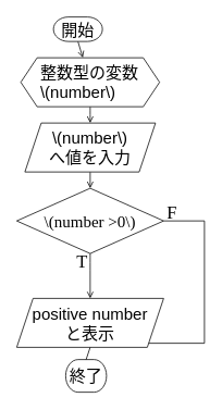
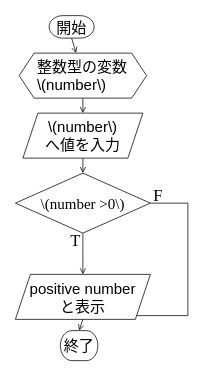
  <mxCell id="0" />
  <mxCell id="1" parent="0" />
  <mxCell id="2" style="edgeStyle=none;html=1;exitX=0.5;exitY=1;exitDx=0;exitDy=0;exitPerimeter=0;entryX=0.5;entryY=0;entryDx=0;entryDy=0;endArrow=open;endFill=0;" edge="1" parent="1" source="4" target="11"><mxGeometry relative="1" as="geometry"><Array as="points"><mxPoint x="110" y="320" /></Array></mxGeometry></mxCell>
  <mxCell id="3" style="edgeStyle=none;html=1;exitX=1;exitY=0.5;exitDx=0;exitDy=0;exitPerimeter=0;rounded=0;curved=0;endArrow=open;endFill=0;" edge="1" parent="1" source="4"><mxGeometry relative="1" as="geometry"><mxPoint x="110" y="420" as="targetPoint" /><Array as="points"><mxPoint x="250" y="270" /><mxPoint x="250" y="420" /></Array></mxGeometry></mxCell>
  <mxCell id="4" value="\(number &amp;gt;0\)" style="strokeWidth=1;html=1;shape=mxgraph.flowchart.decision;whiteSpace=wrap;fontSize=20;fontFamily=Lucida Console;" vertex="1" parent="1"><mxGeometry x="20" y="230" width="180" height="80" as="geometry" /></mxCell>
  <mxCell id="5" value="T" style="text;html=1;align=center;verticalAlign=middle;resizable=0;points=[];autosize=1;strokeColor=none;fillColor=none;fontSize=22;fontFamily=Lucida Console;" vertex="1" parent="1"><mxGeometry x="80" y="300" width="40" height="40" as="geometry" /></mxCell>
  <mxCell id="6" value="F" style="text;html=1;align=center;verticalAlign=middle;resizable=0;points=[];autosize=1;strokeColor=none;fillColor=none;fontSize=22;fontFamily=Lucida Console;" vertex="1" parent="1"><mxGeometry x="190" y="240" width="40" height="40" as="geometry" /></mxCell>
  <mxCell id="7" style="edgeStyle=none;html=1;exitX=0.5;exitY=1;exitDx=0;exitDy=0;entryX=0.5;entryY=0;entryDx=0;entryDy=0;endArrow=open;endFill=0;" edge="1" parent="1" source="8" target="10"><mxGeometry relative="1" as="geometry"><Array as="points"><mxPoint x="110" y="140" /></Array></mxGeometry></mxCell>
  <mxCell id="8" value="&amp;nbsp; &amp;nbsp; 整数型の変数&lt;div&gt;&amp;nbsp; &amp;nbsp; \(number\)&lt;/div&gt;" style="shape=hexagon;perimeter=hexagonPerimeter2;whiteSpace=wrap;html=1;fixedSize=1;fontSize=20;align=left;" vertex="1" parent="1"><mxGeometry x="25" y="70" width="170" height="60" as="geometry" /></mxCell>
  <mxCell id="9" style="edgeStyle=none;html=1;exitX=0.5;exitY=1;exitDx=0;exitDy=0;endArrow=open;endFill=0;" edge="1" parent="1" source="10" target="4"><mxGeometry relative="1" as="geometry" /></mxCell>
  <mxCell id="10" value="\(number\)&lt;div&gt;へ&lt;span style=&quot;background-color: transparent;&quot;&gt;値を入力&lt;/span&gt;&lt;/div&gt;" style="shape=parallelogram;perimeter=parallelogramPerimeter;whiteSpace=wrap;html=1;fixedSize=1;fontSize=20;size=20;" vertex="1" parent="1"><mxGeometry x="30" y="150" width="160" height="60" as="geometry" /></mxCell>
  <mxCell id="11" value="positive number&lt;div&gt;と表示&lt;/div&gt;" style="shape=parallelogram;perimeter=parallelogramPerimeter;whiteSpace=wrap;html=1;fixedSize=1;fontSize=20;fontFamily=Helvetica;size=20;" vertex="1" parent="1"><mxGeometry x="20" y="365" width="180" height="60" as="geometry" /></mxCell>
  <mxCell id="12" style="edgeStyle=none;html=1;exitX=0.5;exitY=1;exitDx=0;exitDy=0;exitPerimeter=0;endArrow=open;endFill=0;" edge="1" parent="1" source="13" target="8"><mxGeometry relative="1" as="geometry" /></mxCell>
  <mxCell id="13" value="開始" style="strokeWidth=1;html=1;shape=mxgraph.flowchart.terminator;whiteSpace=wrap;fontFamily=Lucida Console;fontSize=20;" vertex="1" parent="1"><mxGeometry x="65" y="20" width="60" height="30" as="geometry" /></mxCell>
  <mxCell id="14" value="終了" style="strokeWidth=1;html=1;shape=mxgraph.flowchart.terminator;whiteSpace=wrap;fontFamily=Lucida Console;fontSize=20;" vertex="1" parent="1"><mxGeometry x="80" y="440" width="50" height="40" as="geometry" /></mxCell>
- <mxCell id="15" style="edgeStyle=none;html=1;exitX=0.5;exitY=1;exitDx=0;exitDy=0;entryX=0.5;entryY=0;entryDx=0;entryDy=0;entryPerimeter=0;endArrow=none;endFill=0;" edge="1" parent="1" source="11" target="14"><mxGeometry relative="1" as="geometry" /></mxCell>
+ <mxCell id="15" style="edgeStyle=none;html=1;exitX=0.5;exitY=1;exitDx=0;exitDy=0;entryX=0.5;entryY=0;entryDx=0;entryDy=0;entryPerimeter=0;endArrow=open;endFill=0;" edge="1" parent="1" source="11" target="14"><mxGeometry relative="1" as="geometry" /></mxCell>
